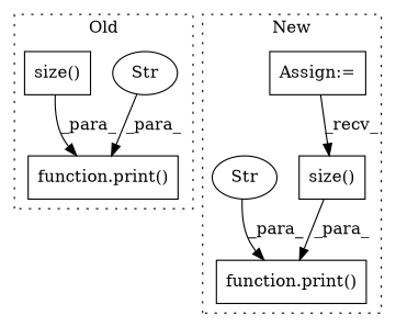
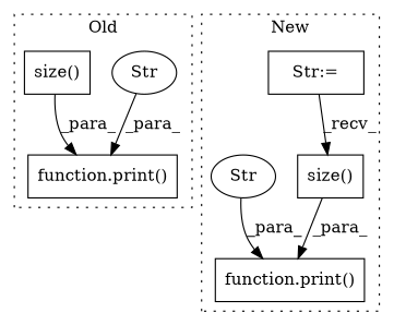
  digraph {
    node [a=75 l=12 shape=box]
    n1 [l="7,1" label="function.print()" s="2715,2748"]
    n2 [a=66 label=Str s=2722 shape=ellipse]
    n3 [label="size()" s=2736]
    n4 [l=13 label="size()" s=4480]
-   n5 [a=68 l=3 label="Assign:=" s=4237]
+   n5 [a=68 l=3 label="Str:=" s=4237]
    n6 [l="6,1" label="function.print()" s="4459,4493"]
    n7 [a=66 l=13 label=Str s=4465 shape=ellipse]
    subgraph cluster_1 {
      label=Old
      style=dotted
      n1
      n2
      n3
    }
    subgraph cluster_2 {
      label=New
      style=dotted
      n4
      n5
      n6
      n7
    }
    n2 -> n1 [label=_para_]
    n3 -> n1 [label=_para_]
    n4 -> n6 [label=_para_]
    n5 -> n4 [label=_recv_]
    n7 -> n6 [label=_para_]
  }
